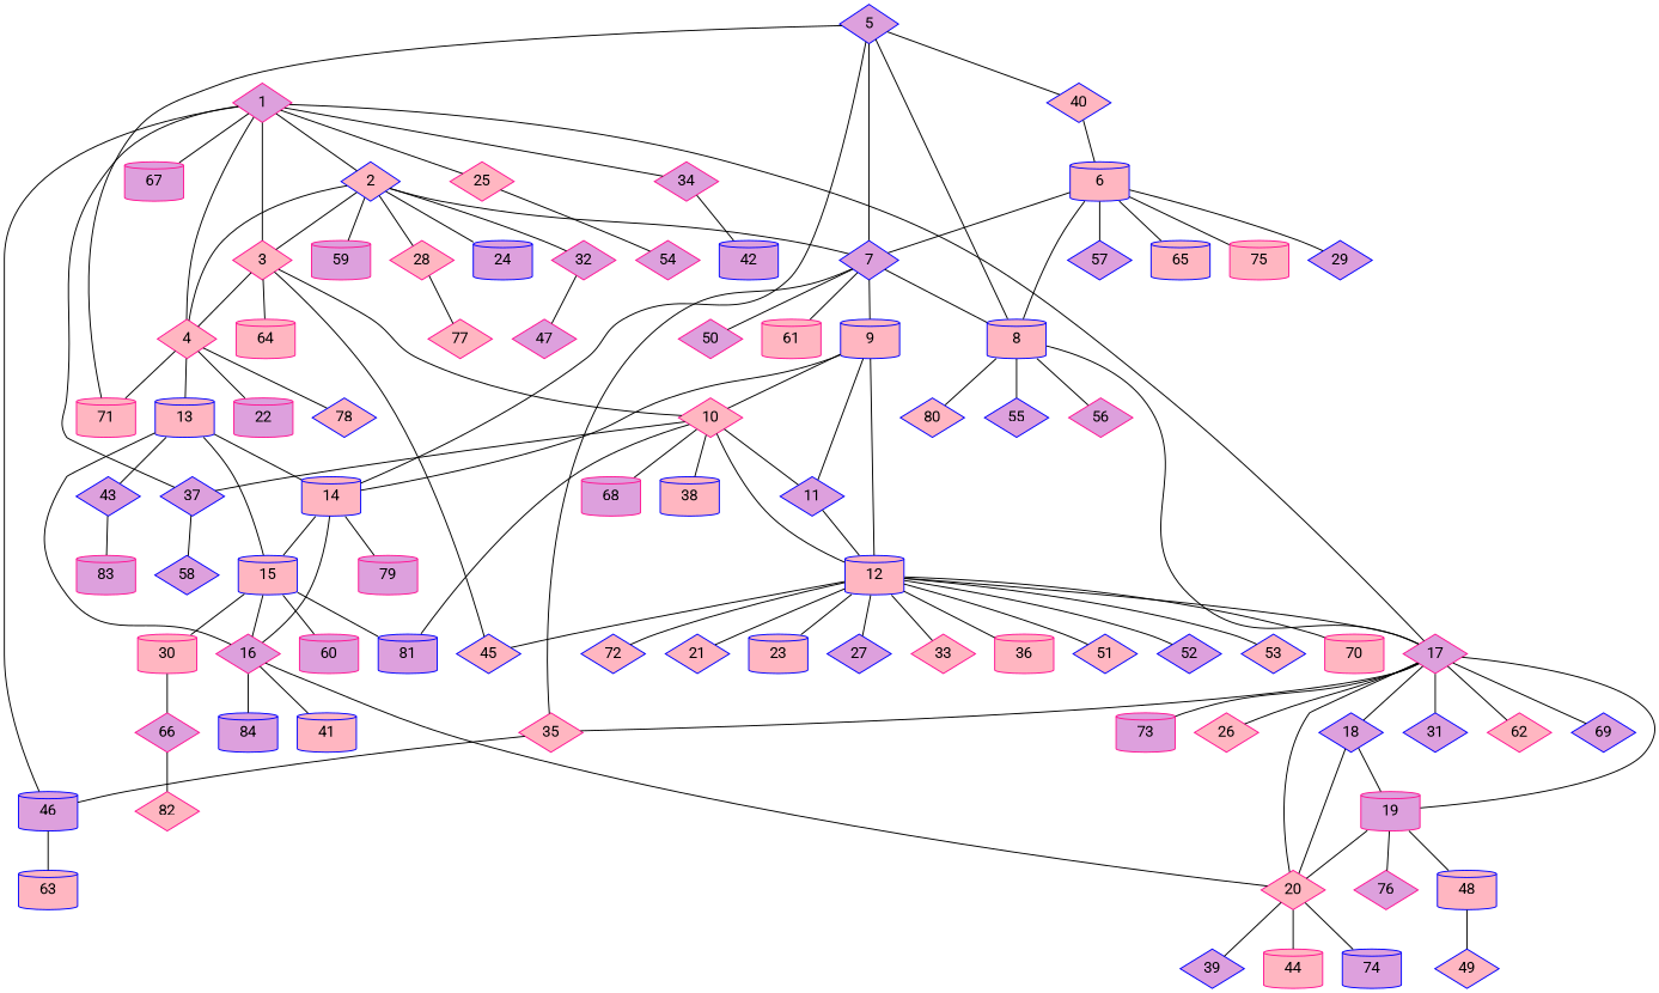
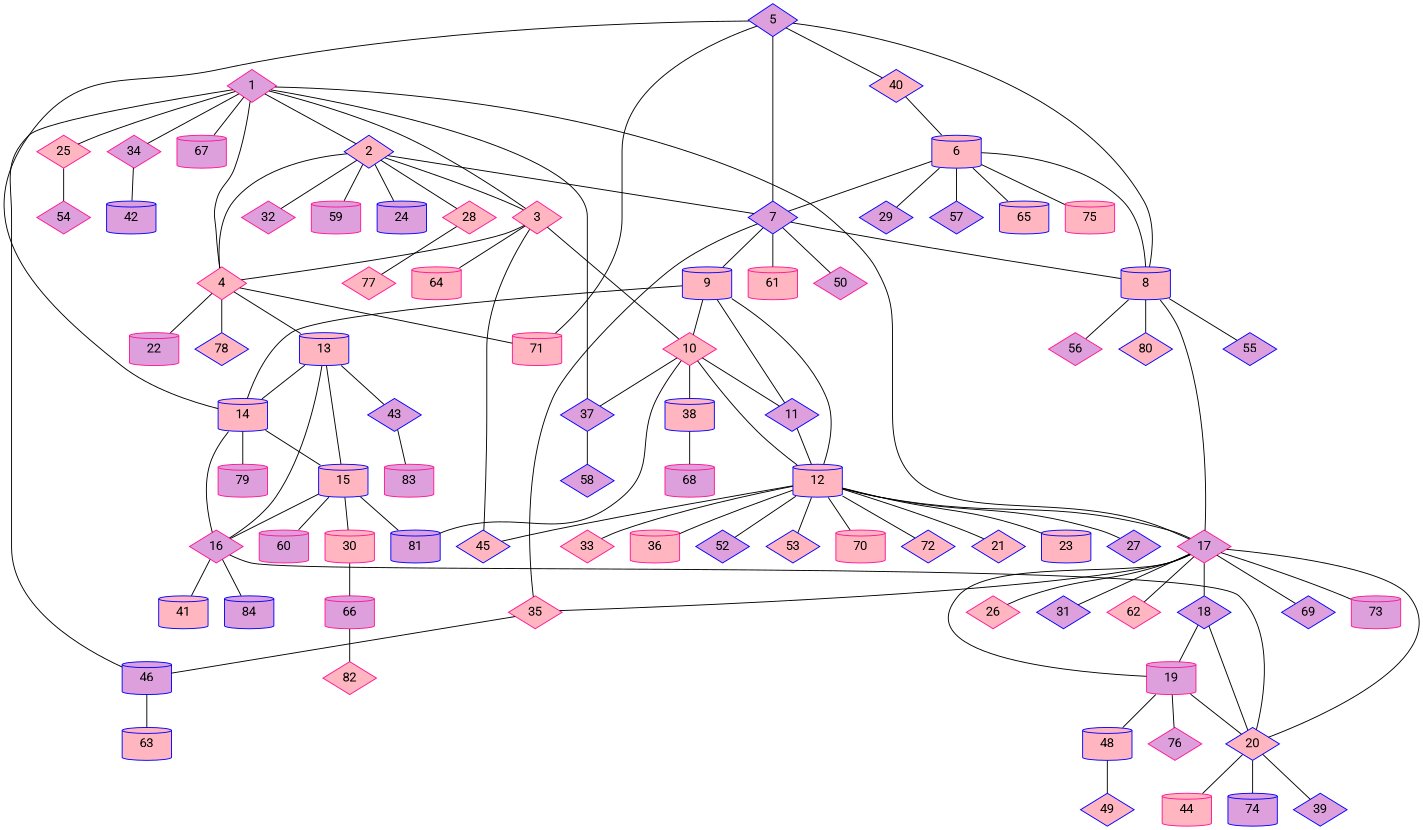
  graph {
    fontname=Roboto
    node [color=blue fillcolor=lightpink fontname=Roboto shape=diamond style=filled]
    edge [fontname=Roboto]
    1 [color=deeppink fillcolor=plum]
    2
    3 [color=deeppink]
    4 [color=deeppink]
    17 [color=deeppink fillcolor=plum]
    25 [color=deeppink]
    34 [color=deeppink fillcolor=plum]
    37 [fillcolor=plum]
    46 [fillcolor=plum shape=cylinder]
    67 [color=deeppink fillcolor=plum shape=cylinder]
    7 [fillcolor=plum]
    24 [fillcolor=plum shape=cylinder]
    28 [color=deeppink]
    32 [color=deeppink fillcolor=plum]
    59 [color=deeppink fillcolor=plum shape=cylinder]
    10 [color=deeppink]
    45
    64 [color=deeppink shape=cylinder]
    13 [shape=cylinder]
    22 [color=deeppink fillcolor=plum shape=cylinder]
    71 [color=deeppink shape=cylinder]
    78
    35 [color=deeppink]
-   20 [color=deeppink]
+   20
    18 [fillcolor=plum]
    19 [color=deeppink fillcolor=plum shape=cylinder]
    26 [color=deeppink]
    31 [fillcolor=plum]
    62 [color=deeppink]
    69 [fillcolor=plum]
    73 [color=deeppink fillcolor=plum shape=cylinder]
    54 [color=deeppink fillcolor=plum]
    42 [fillcolor=plum shape=cylinder]
    58 [fillcolor=plum]
    63 [shape=cylinder]
    8 [shape=cylinder]
    9 [shape=cylinder]
    50 [color=deeppink fillcolor=plum]
    61 [color=deeppink shape=cylinder]
    77 [color=deeppink]
-   47 [color=deeppink fillcolor=plum]
    11 [fillcolor=plum]
    12 [shape=cylinder]
    38 [shape=cylinder]
    68 [color=deeppink fillcolor=plum shape=cylinder]
    81 [fillcolor=plum shape=cylinder]
    14 [shape=cylinder]
    15 [shape=cylinder]
    16 [color=deeppink fillcolor=plum]
    43 [fillcolor=plum]
    5 [fillcolor=plum]
    40
    6 [shape=cylinder]
    29 [fillcolor=plum]
    57 [fillcolor=plum]
    65 [shape=cylinder]
    75 [color=deeppink shape=cylinder]
    55 [fillcolor=plum]
    56 [color=deeppink fillcolor=plum]
    80
    79 [color=deeppink fillcolor=plum shape=cylinder]
    21
    23 [shape=cylinder]
    27 [fillcolor=plum]
    33 [color=deeppink]
    36 [color=deeppink shape=cylinder]
-   51
    52 [fillcolor=plum]
    53
    70 [color=deeppink shape=cylinder]
    72
    30 [color=deeppink shape=cylinder]
    60 [color=deeppink fillcolor=plum shape=cylinder]
    41 [shape=cylinder]
    84 [fillcolor=plum shape=cylinder]
    83 [color=deeppink fillcolor=plum shape=cylinder]
-   66 [color=deeppink fillcolor=plum]
+   66 [color=deeppink fillcolor=plum shape=cylinder]
    39 [fillcolor=plum]
    44 [color=deeppink shape=cylinder]
    74 [fillcolor=plum shape=cylinder]
    48 [shape=cylinder]
    76 [color=deeppink fillcolor=plum]
    49
    82 [color=deeppink]
    1 -- 2
    1 -- 3
    1 -- 4
    1 -- 17
    1 -- 25
    1 -- 34
    1 -- 37
    1 -- 46
    1 -- 67
    2 -- 3
    2 -- 4
    2 -- 7
    2 -- 24
    2 -- 28
    2 -- 32
    2 -- 59
    3 -- 4
    3 -- 10
    3 -- 45
    3 -- 64
    4 -- 13
    4 -- 22
    4 -- 71
    4 -- 78
    17 -- 35
    17 -- 20
    17 -- 18
    17 -- 19
    17 -- 26
    17 -- 31
    17 -- 62
    17 -- 69
    17 -- 73
    25 -- 54
    34 -- 42
    37 -- 58
    46 -- 63
    7 -- 35
    7 -- 8
    7 -- 9
    7 -- 50
    7 -- 61
    28 -- 77
-   32 -- 47
    10 -- 37
    10 -- 11
    10 -- 12
    10 -- 38
-   10 -- 68
+   38 -- 68
    10 -- 81
    13 -- 14
    13 -- 15
    13 -- 16
    13 -- 43
    35 -- 46
    20 -- 39
    20 -- 44
    20 -- 74
    18 -- 20
    18 -- 19
    19 -- 20
    19 -- 48
    19 -- 76
    8 -- 17
    8 -- 55
    8 -- 56
    8 -- 80
    9 -- 10
    9 -- 11
    9 -- 12
    9 -- 14
    11 -- 12
    12 -- 17
    12 -- 45
    12 -- 21
    12 -- 23
    12 -- 27
    12 -- 33
    12 -- 36
-   12 -- 51
    12 -- 52
    12 -- 53
    12 -- 70
    12 -- 72
    14 -- 15
    14 -- 16
    14 -- 79
    15 -- 81
    15 -- 16
    15 -- 30
    15 -- 60
    16 -- 20
    16 -- 41
    16 -- 84
    43 -- 83
    5 -- 7
    5 -- 71
    5 -- 8
    5 -- 14
    5 -- 40
    40 -- 6
    6 -- 7
    6 -- 8
    6 -- 29
    6 -- 57
    6 -- 65
    6 -- 75
    30 -- 66
    66 -- 82
    48 -- 49
  }
